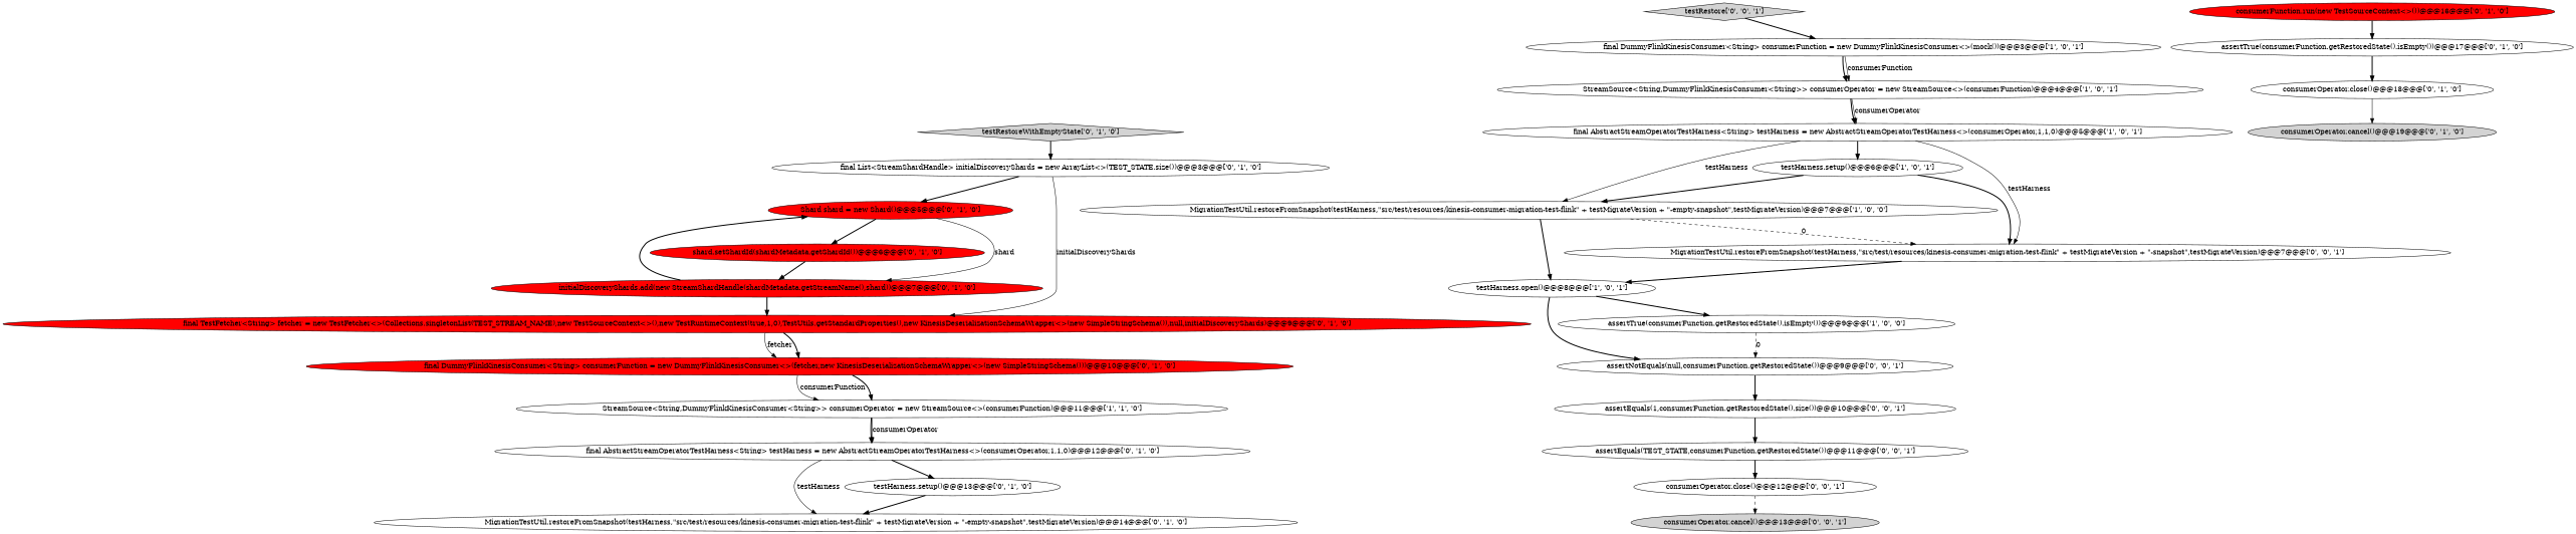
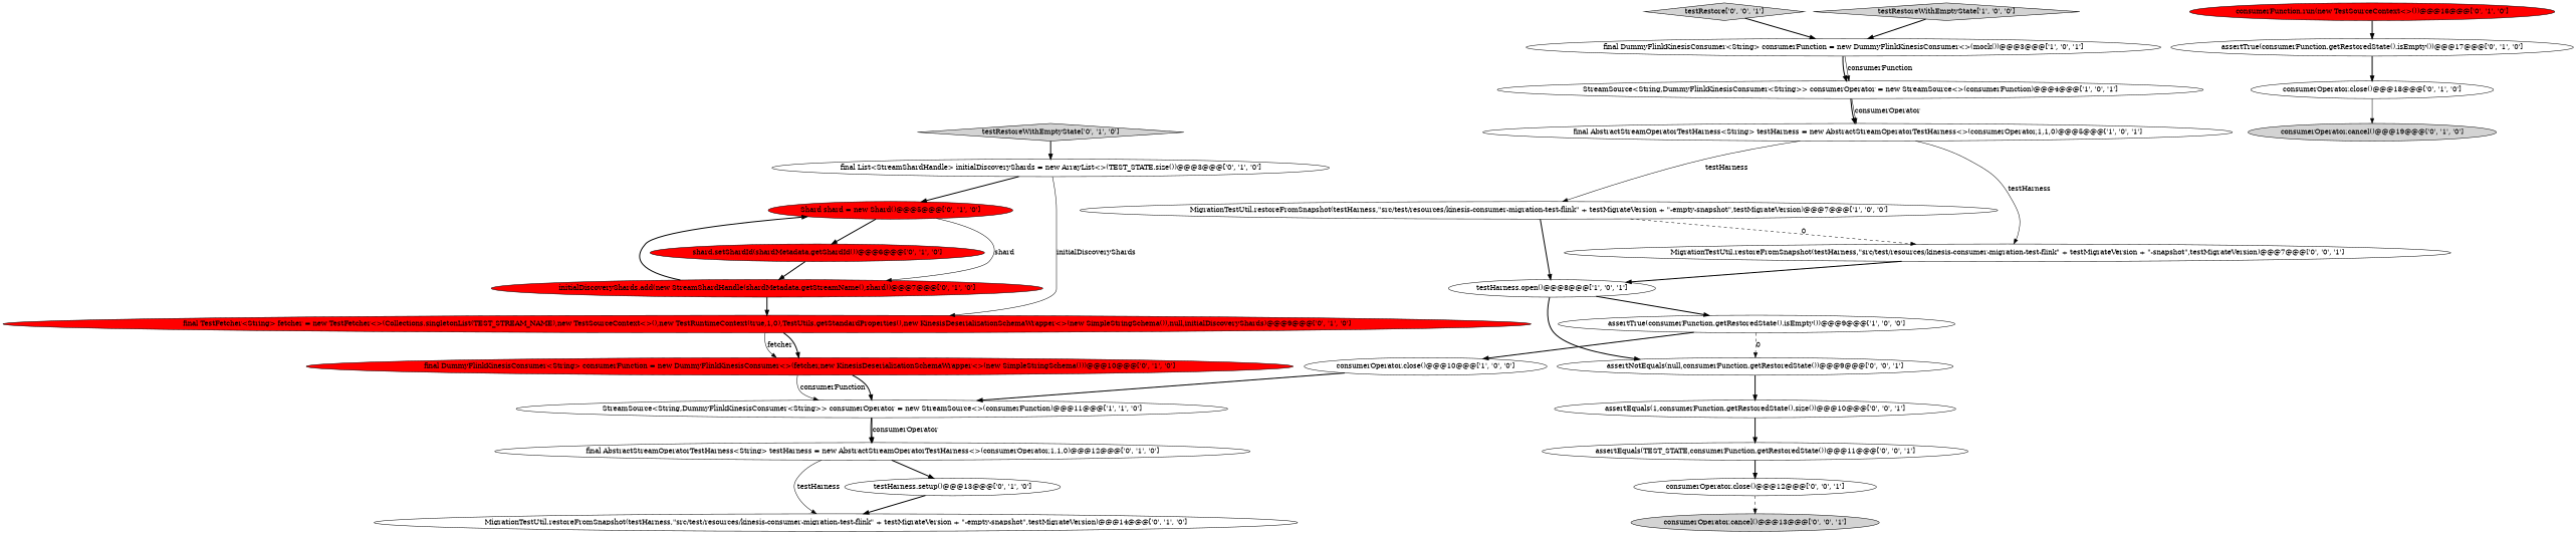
  digraph {
    node [fillcolor=white shape=ellipse style=filled]
    edge [style=bold]
+   n1 [label="consumerOperator.close()@@@10@@@['1', '0', '0']"]
    n2 [label="StreamSource<String,DummyFlinkKinesisConsumer<String>> consumerOperator = new StreamSource<>(consumerFunction)@@@11@@@['1', '1', '0']"]
    n3 [label="final AbstractStreamOperatorTestHarness<String> testHarness = new AbstractStreamOperatorTestHarness<>(consumerOperator,1,1,0)@@@12@@@['0', '1', '0']"]
    n4 [label="MigrationTestUtil.restoreFromSnapshot(testHarness,\"src/test/resources/kinesis-consumer-migration-test-flink\" + testMigrateVersion + \"-empty-snapshot\",testMigrateVersion)@@@14@@@['0', '1', '0']"]
    n5 [label="MigrationTestUtil.restoreFromSnapshot(testHarness,\"src/test/resources/kinesis-consumer-migration-test-flink\" + testMigrateVersion + \"-empty-snapshot\",testMigrateVersion)@@@7@@@['1', '0', '0']"]
    n6 [label="testHarness.open()@@@8@@@['1', '0', '1']"]
    n7 [label="MigrationTestUtil.restoreFromSnapshot(testHarness,\"src/test/resources/kinesis-consumer-migration-test-flink\" + testMigrateVersion + \"-snapshot\",testMigrateVersion)@@@7@@@['0', '0', '1']"]
    n8 [label="assertNotEquals(null,consumerFunction.getRestoredState())@@@9@@@['0', '0', '1']"]
    n9 [label="assertTrue(consumerFunction.getRestoredState().isEmpty())@@@9@@@['1', '0', '0']"]
    n10 [fillcolor=lightgray label="testRestoreWithEmptyState['0', '1', '0']" shape=diamond]
    n11 [label="final List<StreamShardHandle> initialDiscoveryShards = new ArrayList<>(TEST_STATE.size())@@@3@@@['0', '1', '0']"]
    n12 [fillcolor=red label="Shard shard = new Shard()@@@5@@@['0', '1', '0']"]
    n13 [fillcolor=red label="final TestFetcher<String> fetcher = new TestFetcher<>(Collections.singletonList(TEST_STREAM_NAME),new TestSourceContext<>(),new TestRuntimeContext(true,1,0),TestUtils.getStandardProperties(),new KinesisDeserializationSchemaWrapper<>(new SimpleStringSchema()),null,initialDiscoveryShards)@@@9@@@['0', '1', '0']"]
    n14 [fillcolor=red label="consumerFunction.run(new TestSourceContext<>())@@@16@@@['0', '1', '0']"]
    n15 [label="assertTrue(consumerFunction.getRestoredState().isEmpty())@@@17@@@['0', '1', '0']"]
    n16 [fillcolor=red label="initialDiscoveryShards.add(new StreamShardHandle(shardMetadata.getStreamName(),shard))@@@7@@@['0', '1', '0']"]
    n17 [fillcolor=red label="shard.setShardId(shardMetadata.getShardId())@@@6@@@['0', '1', '0']"]
    n18 [fillcolor=red label="final DummyFlinkKinesisConsumer<String> consumerFunction = new DummyFlinkKinesisConsumer<>(fetcher,new KinesisDeserializationSchemaWrapper<>(new SimpleStringSchema()))@@@10@@@['0', '1', '0']"]
    n19 [label="testHarness.setup()@@@13@@@['0', '1', '0']"]
    n20 [fillcolor=lightgray label="testRestore['0', '0', '1']" shape=diamond]
    n21 [label="final DummyFlinkKinesisConsumer<String> consumerFunction = new DummyFlinkKinesisConsumer<>(mock())@@@3@@@['1', '0', '1']"]
    n22 [label="StreamSource<String,DummyFlinkKinesisConsumer<String>> consumerOperator = new StreamSource<>(consumerFunction)@@@4@@@['1', '0', '1']"]
    n23 [label="final AbstractStreamOperatorTestHarness<String> testHarness = new AbstractStreamOperatorTestHarness<>(consumerOperator,1,1,0)@@@5@@@['1', '0', '1']"]
-   n24 [label="testHarness.setup()@@@6@@@['1', '0', '1']"]
    n25 [label="assertEquals(1,consumerFunction.getRestoredState().size())@@@10@@@['0', '0', '1']"]
    n26 [label="assertEquals(TEST_STATE,consumerFunction.getRestoredState())@@@11@@@['0', '0', '1']"]
    n27 [label="consumerOperator.close()@@@12@@@['0', '0', '1']"]
    n28 [label="consumerOperator.close()@@@18@@@['0', '1', '0']"]
    n29 [fillcolor=lightgray label="consumerOperator.cancel()@@@19@@@['0', '1', '0']"]
    n30 [fillcolor=lightgray label="consumerOperator.cancel()@@@13@@@['0', '0', '1']"]
+   n31 [fillcolor=lightgray label="testRestoreWithEmptyState['1', '0', '0']" shape=diamond]
+   n1 -> n2
    n2 -> n3
    n2 -> n3 [label=consumerOperator style=solid]
    n3 -> n4 [label=testHarness style=solid]
    n3 -> n19
    n5 -> n6
    n5 -> n7 [label=0 style=dashed]
    n6 -> n8
    n6 -> n9
    n7 -> n6
    n8 -> n25
+   n9 -> n1
    n9 -> n8 [label=0 style=dashed]
    n10 -> n11
    n11 -> n12
    n11 -> n13 [label=initialDiscoveryShards style=solid]
    n12 -> n16 [label=shard style=solid]
    n12 -> n17
    n13 -> n18 [label=fetcher style=solid]
    n13 -> n18
    n14 -> n15
    n15 -> n28
    n16 -> n12
    n16 -> n13
    n17 -> n16
    n18 -> n2 [label=consumerFunction style=solid]
    n18 -> n2
    n19 -> n4
    n20 -> n21
    n21 -> n22
    n21 -> n22 [label=consumerFunction style=solid]
    n22 -> n23
    n22 -> n23 [label=consumerOperator style=solid]
    n23 -> n5 [label=testHarness style=solid]
    n23 -> n7 [label=testHarness style=solid]
-   n23 -> n24
-   n24 -> n5
-   n24 -> n7
    n25 -> n26
    n26 -> n27
    n27 -> n30 [style=dashed]
    n28 -> n29 [style=solid]
+   n31 -> n21
  }
